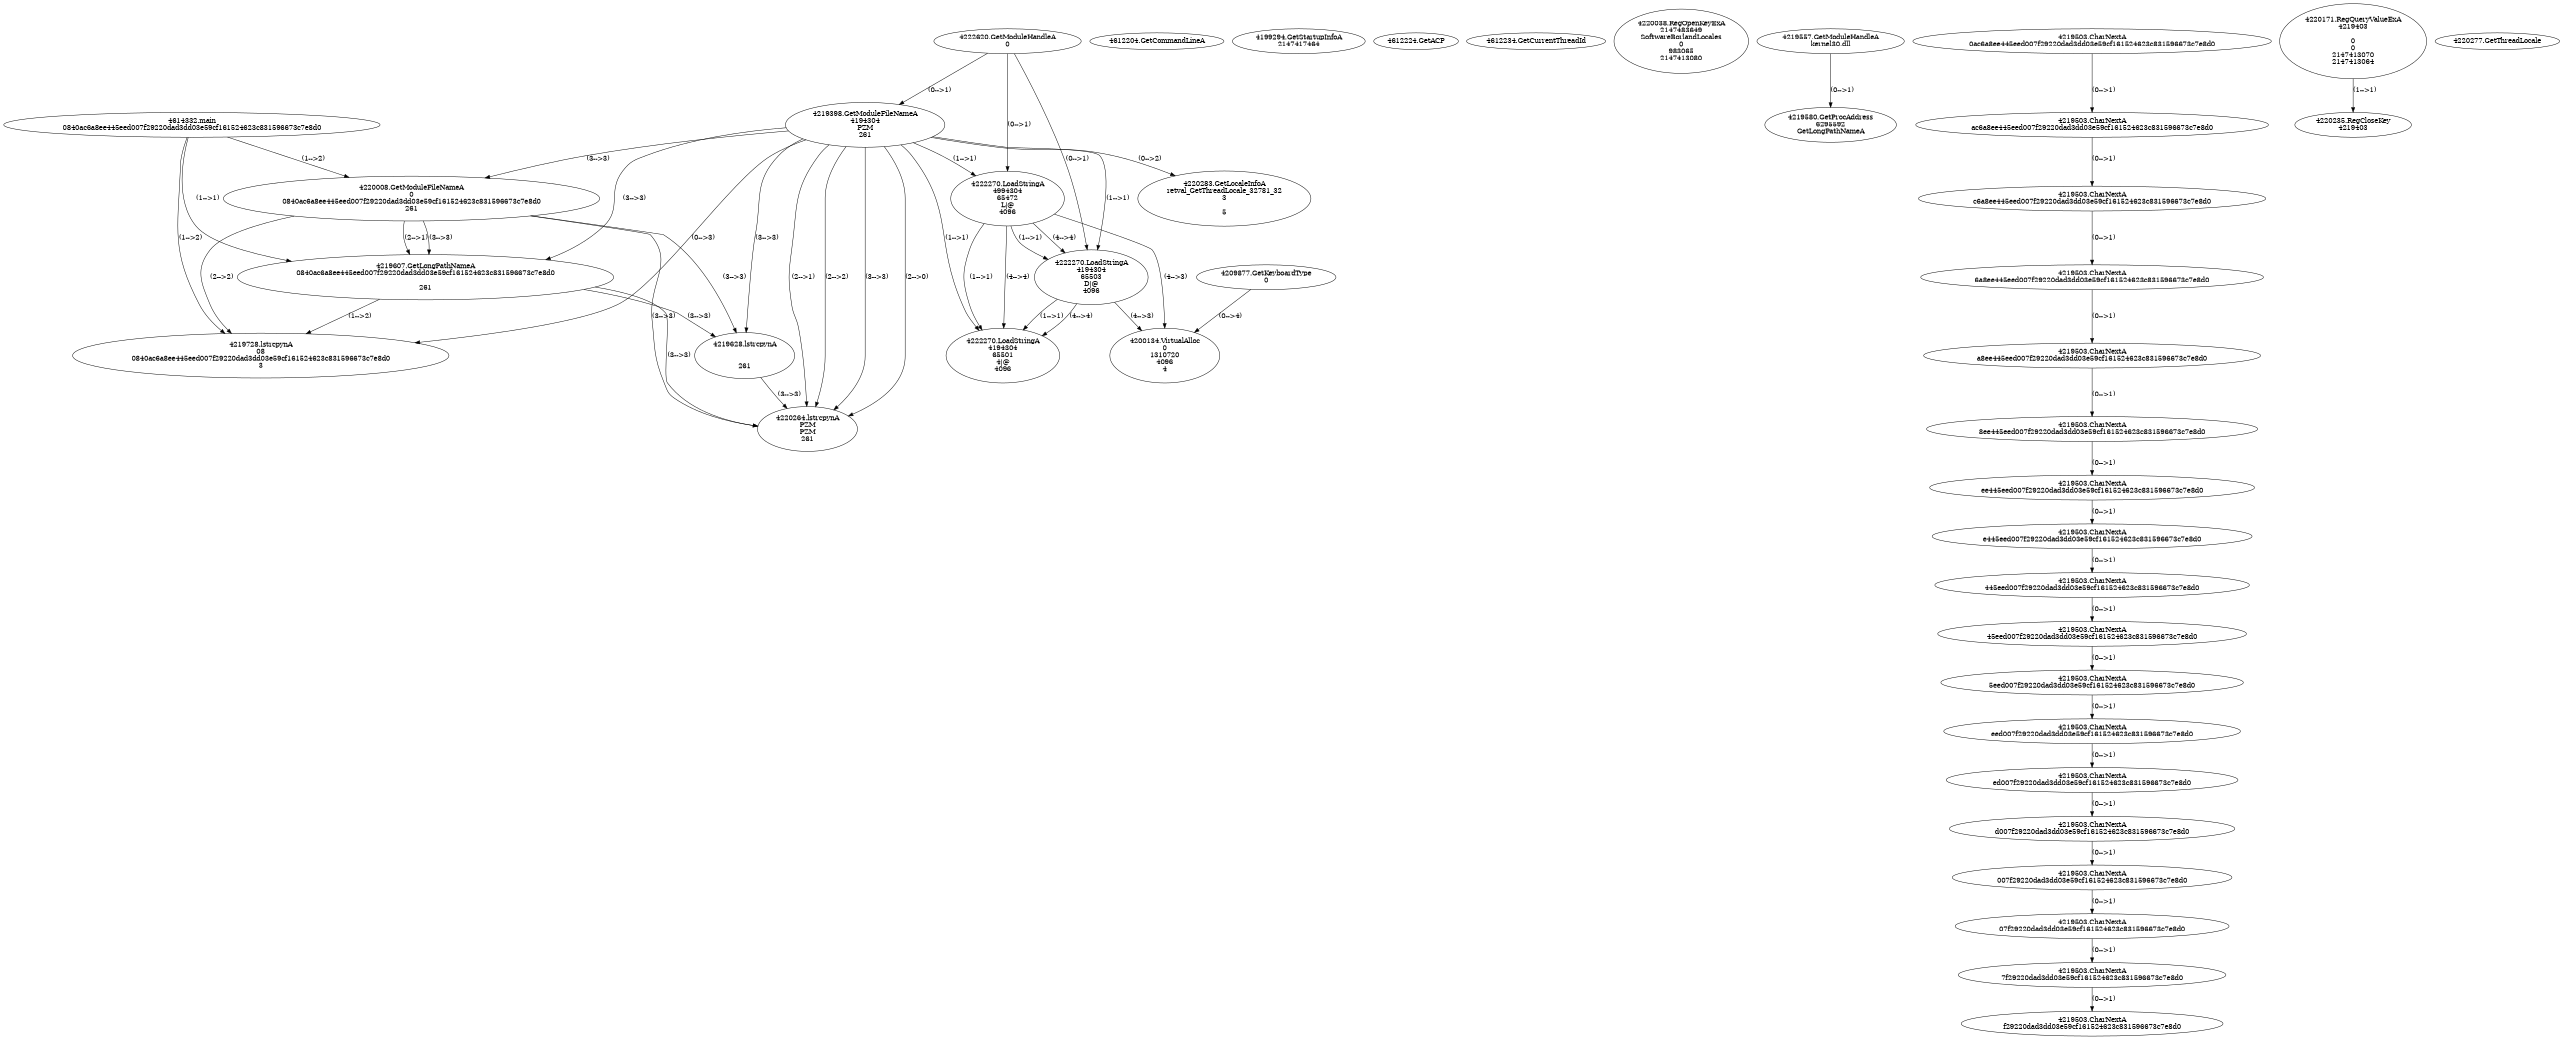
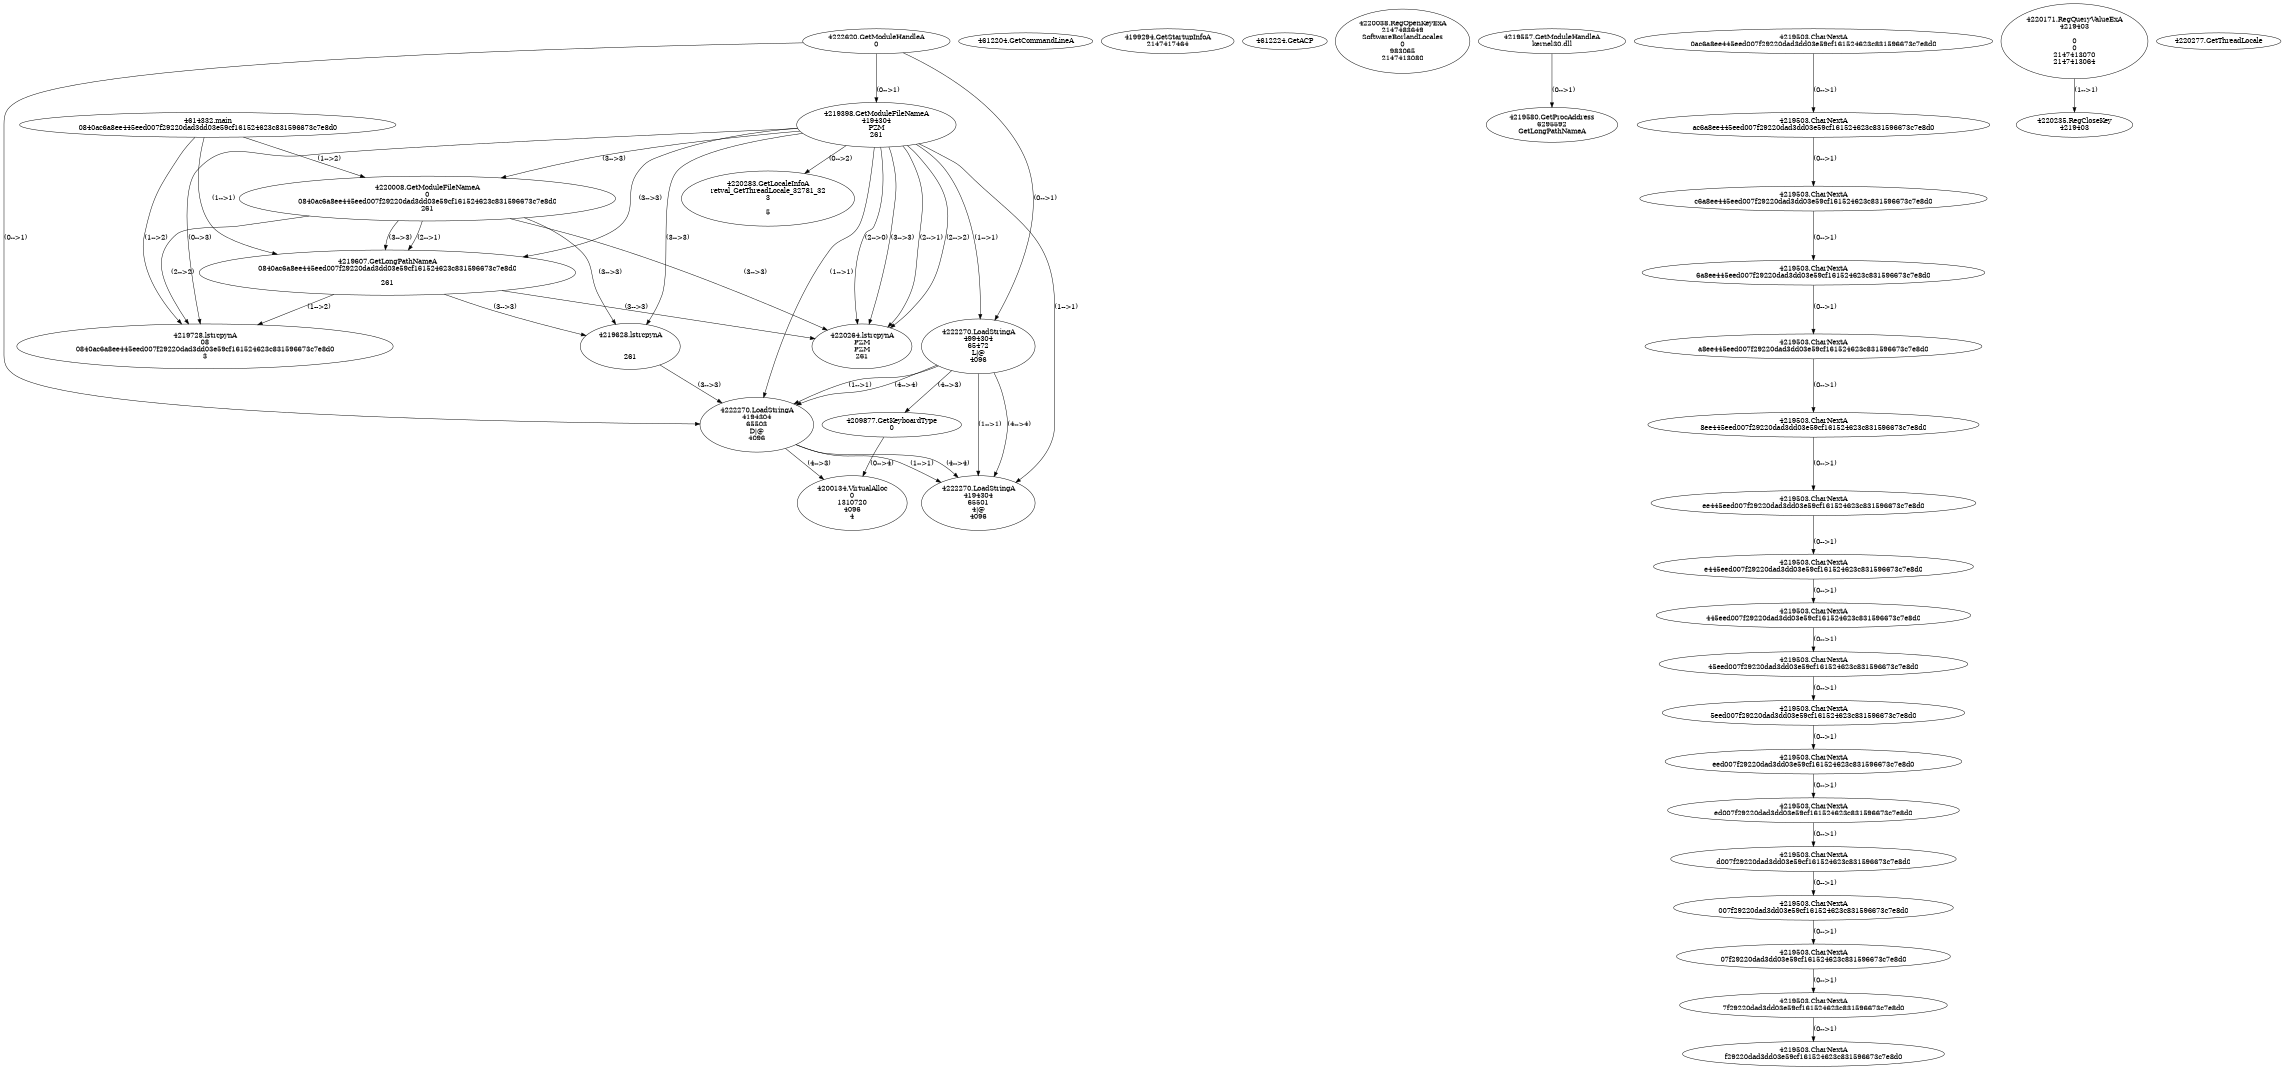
  digraph {
    n1 [label="4614332.main\n0840ac6a8ee445eed007f29220dad3dd03e59cf161524623c831596673c7e8d0"]
    n2 [label="4220008.GetModuleFileNameA\n0\n0840ac6a8ee445eed007f29220dad3dd03e59cf161524623c831596673c7e8d0\n261"]
    n3 [label="4219607.GetLongPathNameA\n0840ac6a8ee445eed007f29220dad3dd03e59cf161524623c831596673c7e8d0\n\n261"]
    n4 [label="4219728.lstrcpynA\n08\n0840ac6a8ee445eed007f29220dad3dd03e59cf161524623c831596673c7e8d0\n3"]
    n5 [label="4219628.lstrcpynA\n\n\n261"]
    n6 [label="4220264.lstrcpynA\nPZM\nPZM\n261"]
    n7 [label="4222620.GetModuleHandleA\n0"]
    n8 [label="4219398.GetModuleFileNameA\n4194304\nPZM\n261"]
    n9 [label="4222270.LoadStringA\n4994304\n65472\nL|@\n4096"]
    n10 [label="4222270.LoadStringA\n4194304\n65503\nD|@\n4096"]
    n11 [label="4222270.LoadStringA\n4194304\n65501\n4|@\n4096"]
    n12 [label="4220283.GetLocaleInfoA\nretval_GetThreadLocale_32781_32\n3\n\n5"]
    n13 [label="4200134.VirtualAlloc\n0\n1310720\n4096\n4"]
    n14 [label="4209877.GetKeyboardType\n0"]
    n15 [label="4612204.GetCommandLineA\n"]
    n16 [label="4199294.GetStartupInfoA\n2147417464"]
    n17 [label="4612224.GetACP\n"]
-   n18 [label="4612234.GetCurrentThreadId\n"]
    n19 [label="4220038.RegOpenKeyExA\n2147483649\nSoftware\Borland\Locales\n0\n983065\n2147413080"]
    n20 [label="4219557.GetModuleHandleA\nkernel30.dll"]
    n21 [label="4219580.GetProcAddress\n6295592\nGetLongPathNameA"]
    n22 [label="4219503.CharNextA\n0ac6a8ee445eed007f29220dad3dd03e59cf161524623c831596673c7e8d0"]
    n23 [label="4219503.CharNextA\nac6a8ee445eed007f29220dad3dd03e59cf161524623c831596673c7e8d0"]
    n24 [label="4219503.CharNextA\nc6a8ee445eed007f29220dad3dd03e59cf161524623c831596673c7e8d0"]
    n25 [label="4219503.CharNextA\n6a8ee445eed007f29220dad3dd03e59cf161524623c831596673c7e8d0"]
    n26 [label="4219503.CharNextA\na8ee445eed007f29220dad3dd03e59cf161524623c831596673c7e8d0"]
    n27 [label="4219503.CharNextA\n8ee445eed007f29220dad3dd03e59cf161524623c831596673c7e8d0"]
    n28 [label="4219503.CharNextA\nee445eed007f29220dad3dd03e59cf161524623c831596673c7e8d0"]
    n29 [label="4219503.CharNextA\ne445eed007f29220dad3dd03e59cf161524623c831596673c7e8d0"]
    n30 [label="4219503.CharNextA\n445eed007f29220dad3dd03e59cf161524623c831596673c7e8d0"]
    n31 [label="4219503.CharNextA\n45eed007f29220dad3dd03e59cf161524623c831596673c7e8d0"]
    n32 [label="4219503.CharNextA\n5eed007f29220dad3dd03e59cf161524623c831596673c7e8d0"]
    n33 [label="4219503.CharNextA\need007f29220dad3dd03e59cf161524623c831596673c7e8d0"]
    n34 [label="4219503.CharNextA\ned007f29220dad3dd03e59cf161524623c831596673c7e8d0"]
    n35 [label="4219503.CharNextA\nd007f29220dad3dd03e59cf161524623c831596673c7e8d0"]
    n36 [label="4219503.CharNextA\n007f29220dad3dd03e59cf161524623c831596673c7e8d0"]
    n37 [label="4219503.CharNextA\n07f29220dad3dd03e59cf161524623c831596673c7e8d0"]
    n38 [label="4219503.CharNextA\n7f29220dad3dd03e59cf161524623c831596673c7e8d0"]
    n39 [label="4219503.CharNextA\nf29220dad3dd03e59cf161524623c831596673c7e8d0"]
    n40 [label="4220171.RegQueryValueExA\n4219403\n\n0\n0\n2147413070\n2147413064"]
    n41 [label="4220235.RegCloseKey\n4219403"]
    n42 [label="4220277.GetThreadLocale\n"]
    n1 -> n2 [label="(1-->2)"]
    n1 -> n3 [label="(1-->1)"]
    n1 -> n4 [label="(1-->2)"]
    n2 -> n3 [label="(2-->1)"]
    n2 -> n3 [label="(3-->3)"]
    n2 -> n4 [label="(2-->2)"]
    n2 -> n5 [label="(3-->3)"]
    n2 -> n6 [label="(3-->3)"]
    n3 -> n4 [label="(1-->2)"]
    n3 -> n5 [label="(3-->3)"]
    n3 -> n6 [label="(3-->3)"]
-   n5 -> n6 [label="(3-->3)"]
+   n5 -> n10 [label="(3-->3)"]
    n7 -> n8 [label="(0-->1)"]
    n7 -> n9 [label="(0-->1)"]
    n7 -> n10 [label="(0-->1)"]
    n8 -> n2 [label="(3-->3)"]
    n8 -> n3 [label="(3-->3)"]
    n8 -> n4 [label="(0-->3)"]
    n8 -> n5 [label="(3-->3)"]
    n8 -> n6 [label="(2-->1)"]
    n8 -> n6 [label="(2-->2)"]
    n8 -> n6 [label="(3-->3)"]
    n8 -> n6 [label="(2-->0)"]
    n8 -> n9 [label="(1-->1)"]
    n8 -> n10 [label="(1-->1)"]
    n8 -> n11 [label="(1-->1)"]
    n8 -> n12 [label="(0-->2)"]
    n9 -> n10 [label="(1-->1)"]
    n9 -> n10 [label="(4-->4)"]
    n9 -> n11 [label="(1-->1)"]
    n9 -> n11 [label="(4-->4)"]
-   n9 -> n13 [label="(4-->3)"]
+   n9 -> n14 [label="(4-->3)"]
    n10 -> n11 [label="(1-->1)"]
    n10 -> n11 [label="(4-->4)"]
    n10 -> n13 [label="(4-->3)"]
    n14 -> n13 [label="(0-->4)"]
    n20 -> n21 [label="(0-->1)"]
    n22 -> n23 [label="(0-->1)"]
    n23 -> n24 [label="(0-->1)"]
    n24 -> n25 [label="(0-->1)"]
    n25 -> n26 [label="(0-->1)"]
    n26 -> n27 [label="(0-->1)"]
    n27 -> n28 [label="(0-->1)"]
    n28 -> n29 [label="(0-->1)"]
    n29 -> n30 [label="(0-->1)"]
    n30 -> n31 [label="(0-->1)"]
    n31 -> n32 [label="(0-->1)"]
    n32 -> n33 [label="(0-->1)"]
    n33 -> n34 [label="(0-->1)"]
    n34 -> n35 [label="(0-->1)"]
    n35 -> n36 [label="(0-->1)"]
    n36 -> n37 [label="(0-->1)"]
    n37 -> n38 [label="(0-->1)"]
    n38 -> n39 [label="(0-->1)"]
    n40 -> n41 [label="(1-->1)"]
  }
